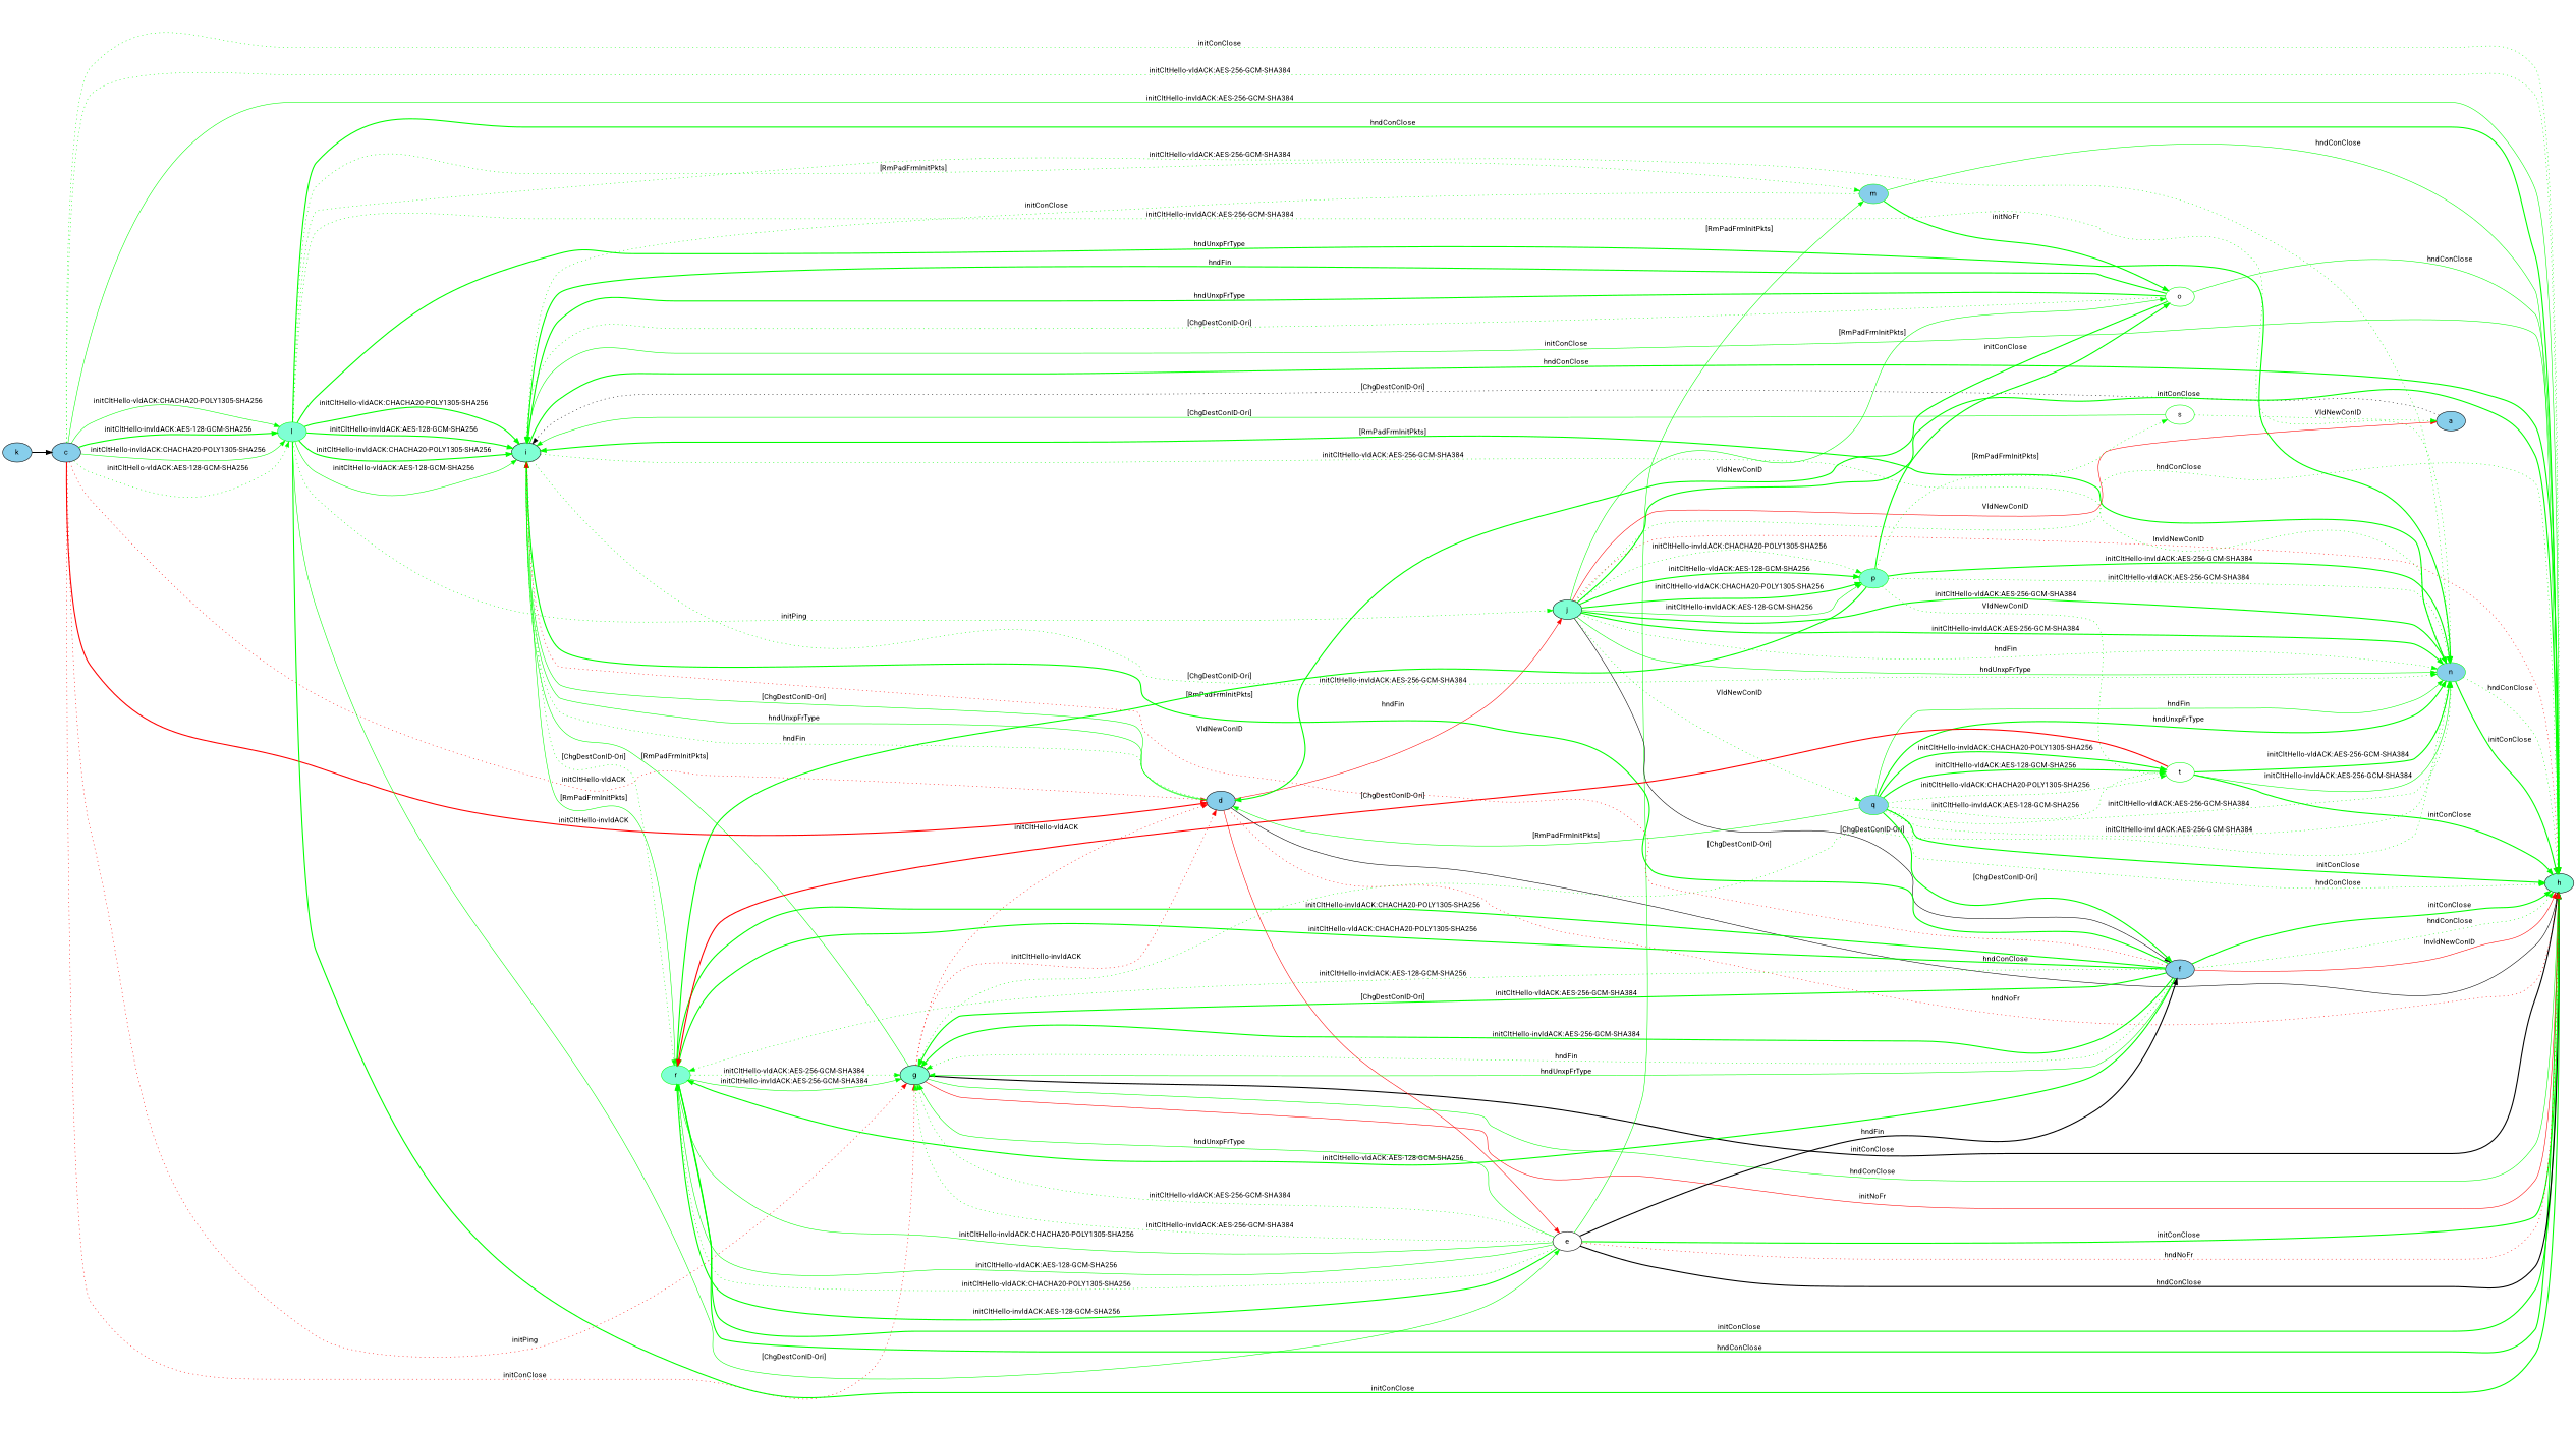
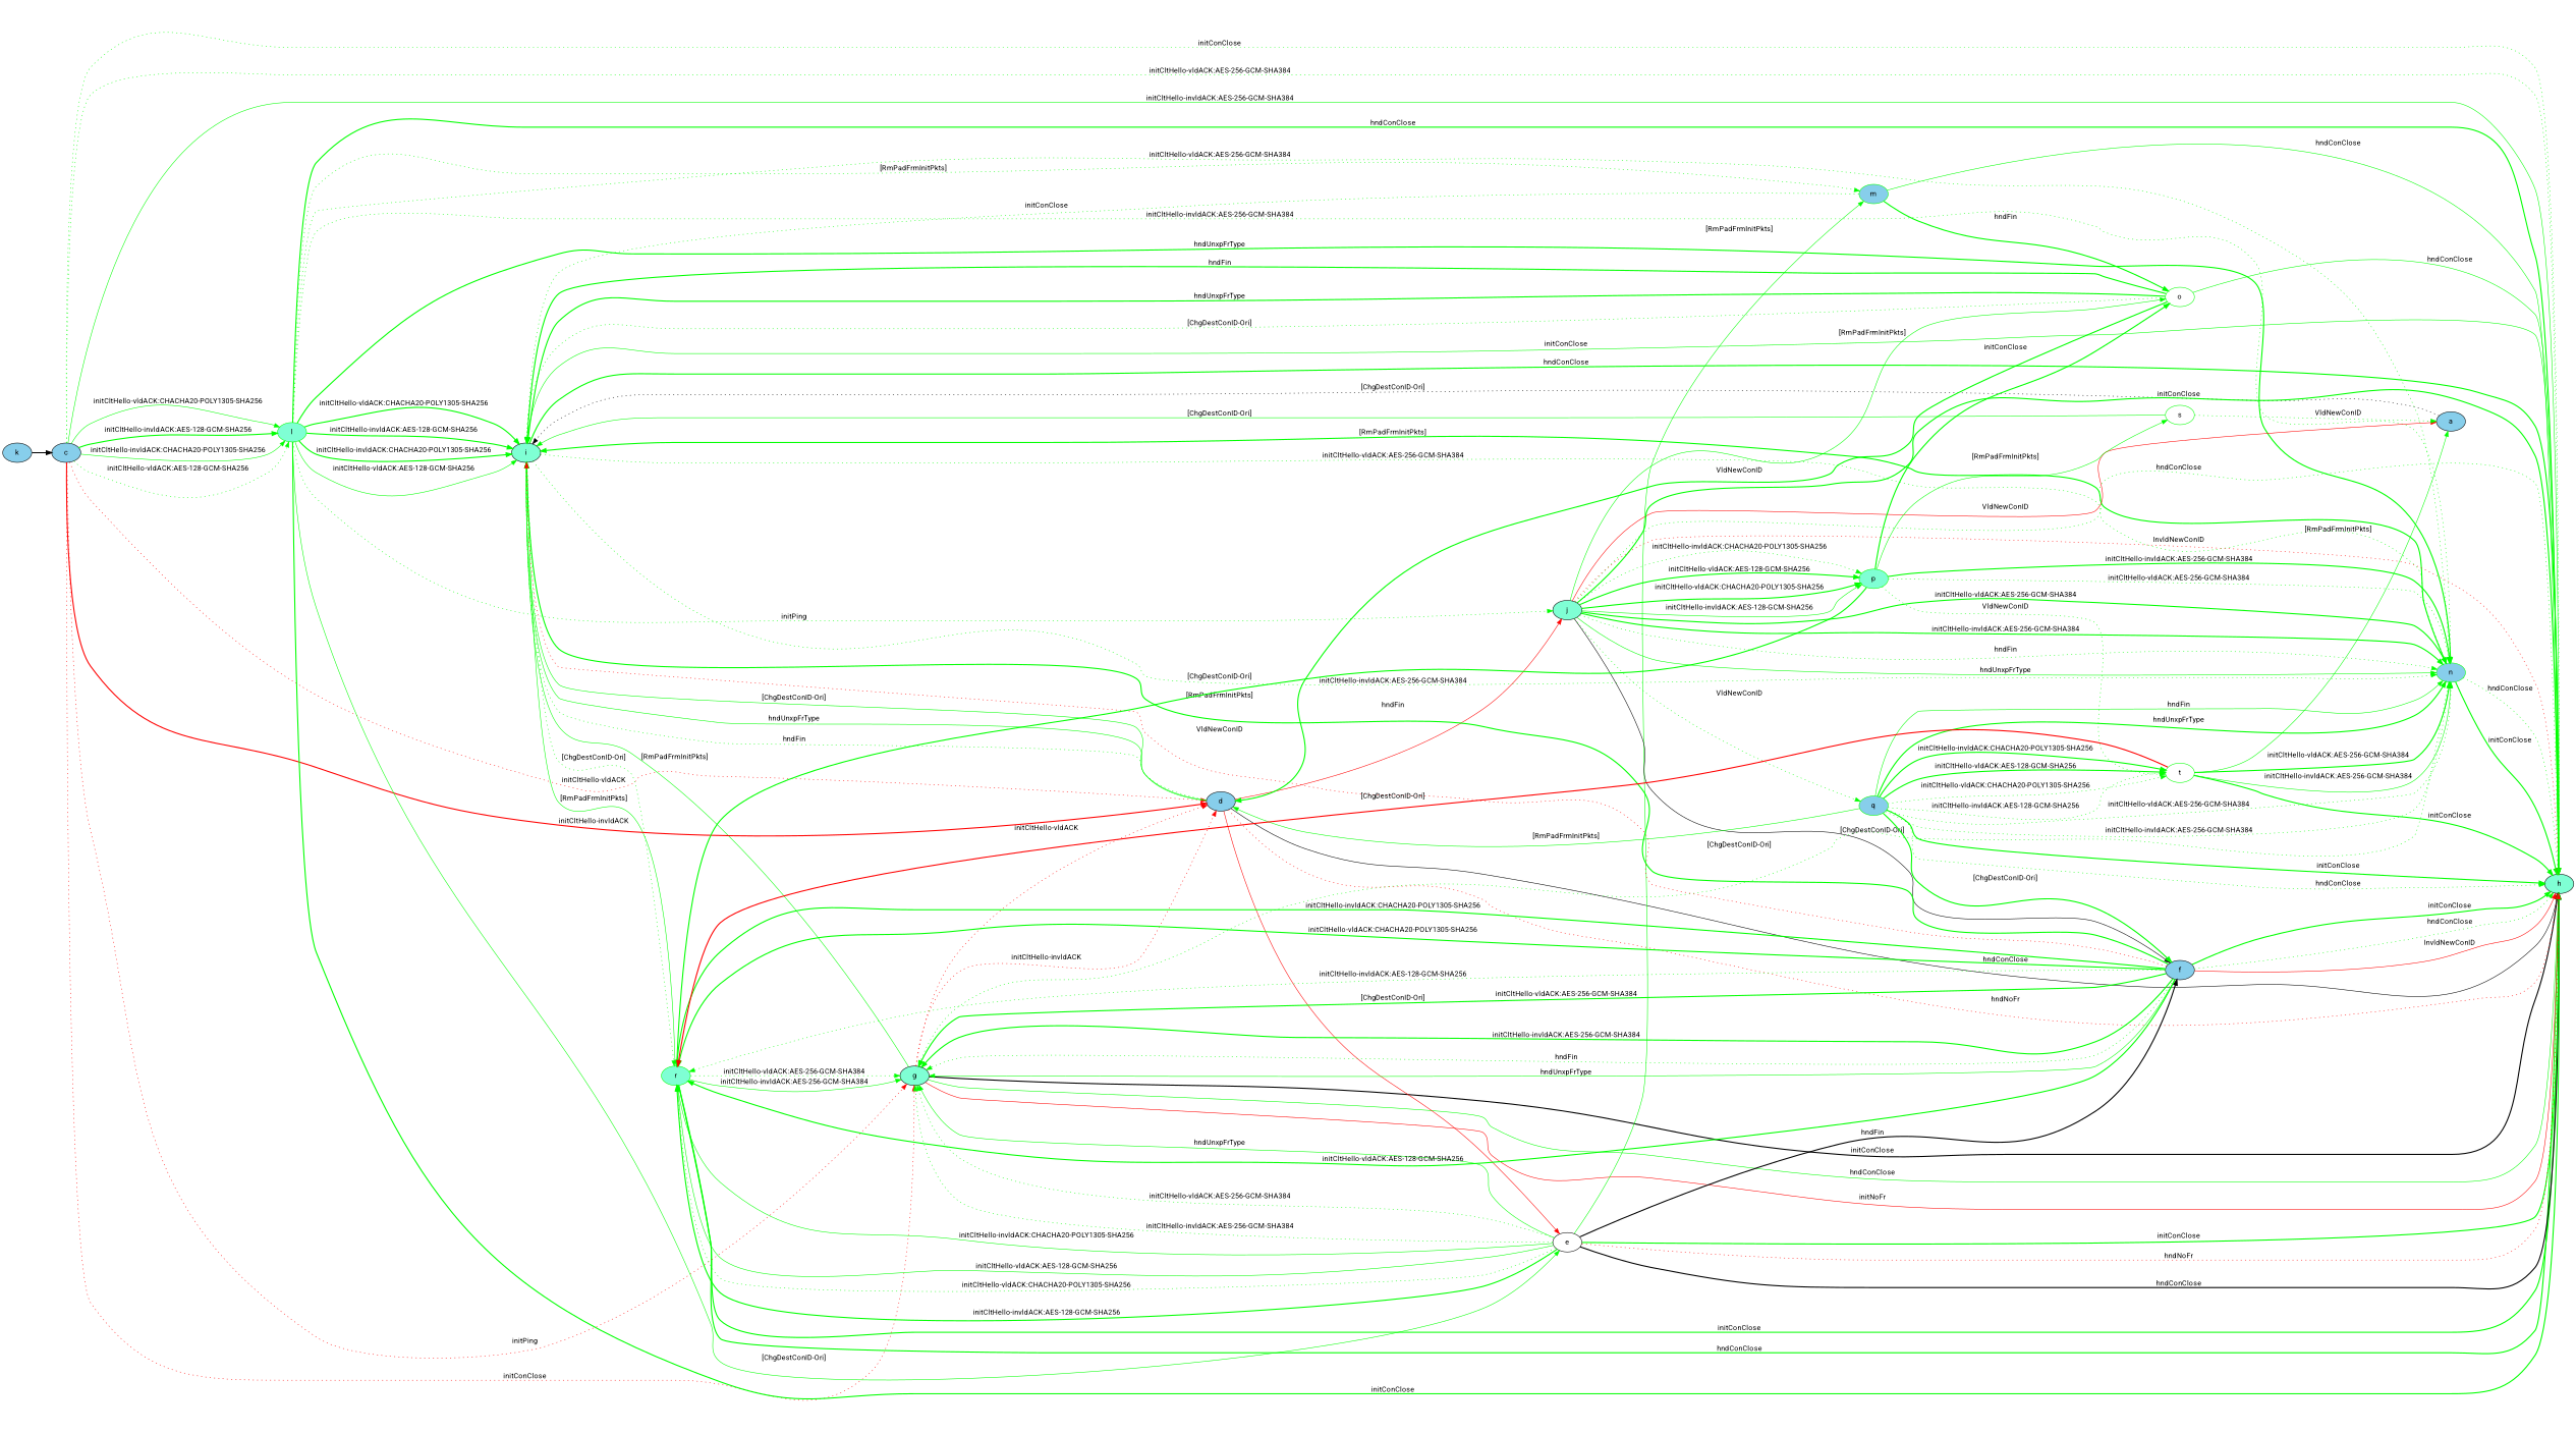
  digraph {
    fontname=Roboto
    rankdir=LR
    node [fillcolor=skyblue fontname=Roboto style=filled]
    edge [color=green fontname=Roboto style=bold]
    i [fillcolor=aquamarine]
    a
    h [fillcolor=aquamarine]
    r [color=green fillcolor=aquamarine]
    n [color=green]
    g [fillcolor=aquamarine]
    c
    d
    l [color=green fillcolor=aquamarine]
    e [fillcolor=white]
    j [fillcolor=aquamarine]
    m [color=green]
    f
    o [color=green fillcolor=white]
    p [color=green fillcolor=aquamarine]
    q [color=green]
    s [color=green fillcolor=white]
    t [color=green fillcolor=white]
    k
    i -> h [label="initConClose " style=solid]
    i -> h [label="hndConClose "]
    i -> r [label="[ChgDestConID-Ori] " style=dotted]
    i -> n [label="initCltHello-vldACK:AES-256-GCM-SHA384 " style=dotted]
    i -> n [label="initCltHello-invldACK:AES-256-GCM-SHA384 " style=dotted]
    a -> i [label="[ChgDestConID-Ori] " style=dotted color=""]
    r -> i [label="[RmPadFrmInitPkts] " style=solid]
    r -> h [label="initConClose "]
    r -> h [label="hndConClose "]
    r -> g [label="initCltHello-vldACK:AES-256-GCM-SHA384 " style=dotted]
    r -> g [label="initCltHello-invldACK:AES-256-GCM-SHA384 " style=solid]
    n -> i [label="[RmPadFrmInitPkts] "]
    n -> h [label="initConClose "]
    n -> h [label="hndConClose " style=dotted]
    n -> g [label="[ChgDestConID-Ori] " style=dotted]
    g -> i [label="[RmPadFrmInitPkts] " style=solid]
    g -> h [label="initConClose " color=""]
    g -> h [label="hndConClose " style=solid]
    g -> h [color=red label="initNoFr " style=solid]
    g -> d [color=red label="initCltHello-vldACK " style=dotted]
    g -> d [color=red label="initCltHello-invldACK " style=dotted]
    c -> h [label="initConClose " style=dotted]
    c -> h [label="initCltHello-vldACK:AES-256-GCM-SHA384 " style=dotted]
    c -> h [label="initCltHello-invldACK:AES-256-GCM-SHA384 " style=solid]
    c -> g [color=red label="initPing " style=dotted]
    c -> g [color=red label="initConClose " style=dotted]
    c -> d [color=red label="initCltHello-vldACK " style=dotted]
    c -> d [color=red label="initCltHello-invldACK "]
    c -> l [label="initCltHello-vldACK:AES-128-GCM-SHA256 " style=dotted]
    c -> l [label="initCltHello-vldACK:CHACHA20-POLY1305-SHA256 " style=solid]
    c -> l [label="initCltHello-invldACK:AES-128-GCM-SHA256 "]
    c -> l [label="initCltHello-invldACK:CHACHA20-POLY1305-SHA256 " style=solid]
    d -> i [label="hndFin " style=dotted]
    d -> i [label="hndUnxpFrType " style=solid]
    d -> i [label="[ChgDestConID-Ori] " style=solid]
    d -> h [label="hndConClose " style=solid color=""]
    d -> h [color=red label="hndNoFr " style=dotted]
    d -> e [color=red label="[ChgDestConID-Ori] " style=solid]
    d -> j [color=red label="hndFin " style=solid]
    l -> i [label="initCltHello-vldACK:AES-128-GCM-SHA256 " style=solid]
    l -> i [label="initCltHello-vldACK:CHACHA20-POLY1305-SHA256 "]
    l -> i [label="initCltHello-invldACK:AES-128-GCM-SHA256 "]
    l -> i [label="initCltHello-invldACK:CHACHA20-POLY1305-SHA256 "]
    l -> h [label="initConClose "]
    l -> h [label="hndConClose "]
    l -> n [label="initCltHello-vldACK:AES-256-GCM-SHA384 " style=dotted]
    l -> n [label="initCltHello-invldACK:AES-256-GCM-SHA384 " style=dotted]
    l -> n [label="hndUnxpFrType "]
    l -> e [label="[ChgDestConID-Ori] " style=solid]
    l -> j [label="initPing " style=dotted]
    l -> m [label="[RmPadFrmInitPkts] " style=dotted]
    e -> h [label="hndConClose " color=""]
    e -> h [label="initConClose "]
    e -> h [color=red label="hndNoFr " style=dotted]
    e -> r [label="initCltHello-vldACK:AES-128-GCM-SHA256 " style=solid]
    e -> r [label="initCltHello-vldACK:CHACHA20-POLY1305-SHA256 " style=dotted]
    e -> r [label="initCltHello-invldACK:AES-128-GCM-SHA256 "]
    e -> r [label="initCltHello-invldACK:CHACHA20-POLY1305-SHA256 " style=solid]
    e -> g [label="initCltHello-vldACK:AES-256-GCM-SHA384 " style=dotted]
    e -> g [label="initCltHello-invldACK:AES-256-GCM-SHA384 " style=dotted]
    e -> g [label="hndUnxpFrType " style=solid]
    e -> m [label="[RmPadFrmInitPkts] " style=solid]
    e -> f [label="hndFin " color=""]
    j -> a [color=red label="VldNewConID " style=solid]
    j -> h [label="initConClose "]
    j -> h [label="hndConClose " style=dotted]
    j -> h [color=red label="InvldNewConID " style=dotted]
    j -> n [label="initCltHello-vldACK:AES-256-GCM-SHA384 "]
    j -> n [label="initCltHello-invldACK:AES-256-GCM-SHA384 "]
    j -> n [label="hndFin " style=dotted]
    j -> n [label="hndUnxpFrType " style=solid]
    j -> f [label="[ChgDestConID-Ori] " style=solid color=""]
    j -> o [label="[RmPadFrmInitPkts] " style=solid]
    j -> p [label="initCltHello-vldACK:AES-128-GCM-SHA256 "]
    j -> p [label="initCltHello-vldACK:CHACHA20-POLY1305-SHA256 "]
    j -> p [label="initCltHello-invldACK:AES-128-GCM-SHA256 " style=solid]
    j -> p [label="initCltHello-invldACK:CHACHA20-POLY1305-SHA256 " style=dotted]
    j -> q [label="VldNewConID " style=dotted]
    m -> i [label="initConClose " style=dotted]
    m -> h [label="hndConClose " style=solid]
-   m -> o [label="initNoFr "]
+   m -> o [label="hndFin "]
    f -> i [label="[RmPadFrmInitPkts] "]
    f -> i [color=red label="VldNewConID " style=dotted]
    f -> h [label="initConClose "]
    f -> h [label="hndConClose " style=dotted]
    f -> h [color=red label="InvldNewConID " style=solid]
    f -> r [label="initCltHello-vldACK:AES-128-GCM-SHA256 "]
    f -> r [label="initCltHello-vldACK:CHACHA20-POLY1305-SHA256 "]
    f -> r [label="initCltHello-invldACK:AES-128-GCM-SHA256 " style=dotted]
    f -> r [label="initCltHello-invldACK:CHACHA20-POLY1305-SHA256 "]
    f -> g [label="initCltHello-vldACK:AES-256-GCM-SHA384 "]
    f -> g [label="initCltHello-invldACK:AES-256-GCM-SHA384 "]
    f -> g [label="hndFin " style=dotted]
    f -> g [label="hndUnxpFrType " style=solid]
    o -> i [label="hndFin "]
    o -> i [label="hndUnxpFrType "]
    o -> i [label="[ChgDestConID-Ori] " style=dotted]
    o -> h [label="hndConClose " style=solid]
    o -> d [label="VldNewConID "]
    p -> r [label="[ChgDestConID-Ori] "]
    p -> n [label="initCltHello-vldACK:AES-256-GCM-SHA384 " style=dotted]
    p -> n [label="initCltHello-invldACK:AES-256-GCM-SHA384 "]
    p -> o [label="initConClose "]
-   p -> s [label="[RmPadFrmInitPkts] " style=dotted]
+   p -> s [label="[RmPadFrmInitPkts] " style=solid]
    p -> t [label="VldNewConID " style=dotted]
    q -> h [label="initConClose "]
    q -> h [label="hndConClose " style=dotted]
    q -> n [label="initCltHello-vldACK:AES-256-GCM-SHA384 " style=dotted]
    q -> n [label="initCltHello-invldACK:AES-256-GCM-SHA384 " style=dotted]
    q -> n [label="hndFin " style=solid]
    q -> n [label="hndUnxpFrType "]
    q -> d [label="[RmPadFrmInitPkts] " style=solid]
    q -> f [label="[ChgDestConID-Ori] "]
    q -> t [label="initCltHello-vldACK:AES-128-GCM-SHA256 "]
    q -> t [label="initCltHello-vldACK:CHACHA20-POLY1305-SHA256 " style=dotted]
    q -> t [label="initCltHello-invldACK:AES-128-GCM-SHA256 " style=dotted]
    q -> t [label="initCltHello-invldACK:CHACHA20-POLY1305-SHA256 "]
    s -> i [label="[ChgDestConID-Ori] " style=solid]
    s -> a [label="VldNewConID " style=dotted]
+   t -> a [label="[RmPadFrmInitPkts] " style=solid]
    t -> h [label="initConClose "]
    t -> r [color=red label="[ChgDestConID-Ori] "]
    t -> n [label="initCltHello-vldACK:AES-256-GCM-SHA384 "]
    t -> n [label="initCltHello-invldACK:AES-256-GCM-SHA384 " style=solid]
    k -> c [color=""]
  }
